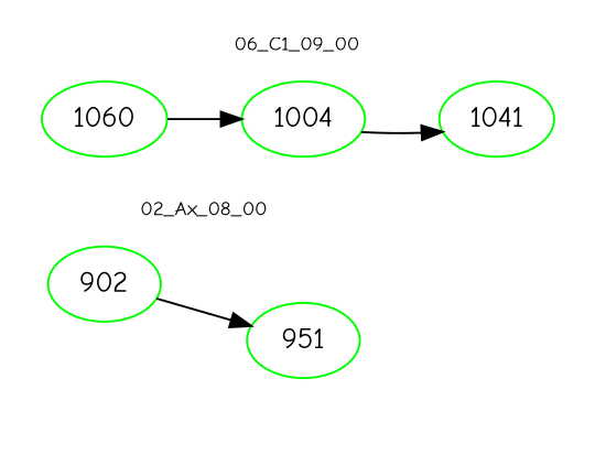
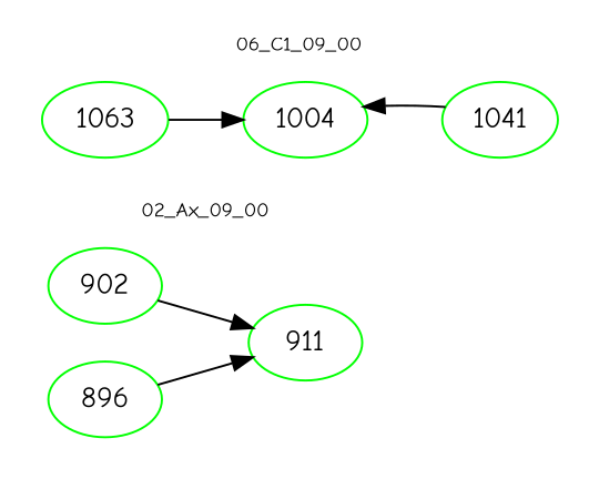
  digraph {
    fontname="Comic Neue"
    rankdir=LR
    node [color=green fontname="Comic Neue"]
    edge [color=black fontname="Comic Neue"]
    n1 [label=902]
-   n3 [label=951]
-   n4 [label=1060]
+   n2 [label=896]
+   n3 [label=911]
+   n4 [label=1063]
    n5 [label=1004]
    n6 [label=1041]
    subgraph cluster_1 {
      color=white
      fontsize=10
-     label="02_Ax_08_00"
+     label="02_Ax_09_00"
      n1
+     n2
      n3
    }
    subgraph cluster_2 {
      color=white
      fontsize=10
      label="06_C1_09_00"
      n4
      n5
      n6
    }
    n1 -> n3
+   n2 -> n3
    n4 -> n5
-   n5 -> n6
+   n6 -> n5
  }
